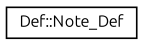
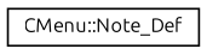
  digraph {
    rankdir=TB
    fontname=Ubuntu
-   n1 [color=black fillcolor=white fontname=Ubuntu fontsize=10 height=0.2 label="Def::Note_Def" shape=record style=filled width=0.4]
+   n1 [color=black fillcolor=white fontname=Ubuntu fontsize=10 height=0.2 label="CMenu::Note_Def" shape=record style=filled width=0.4]
  }
